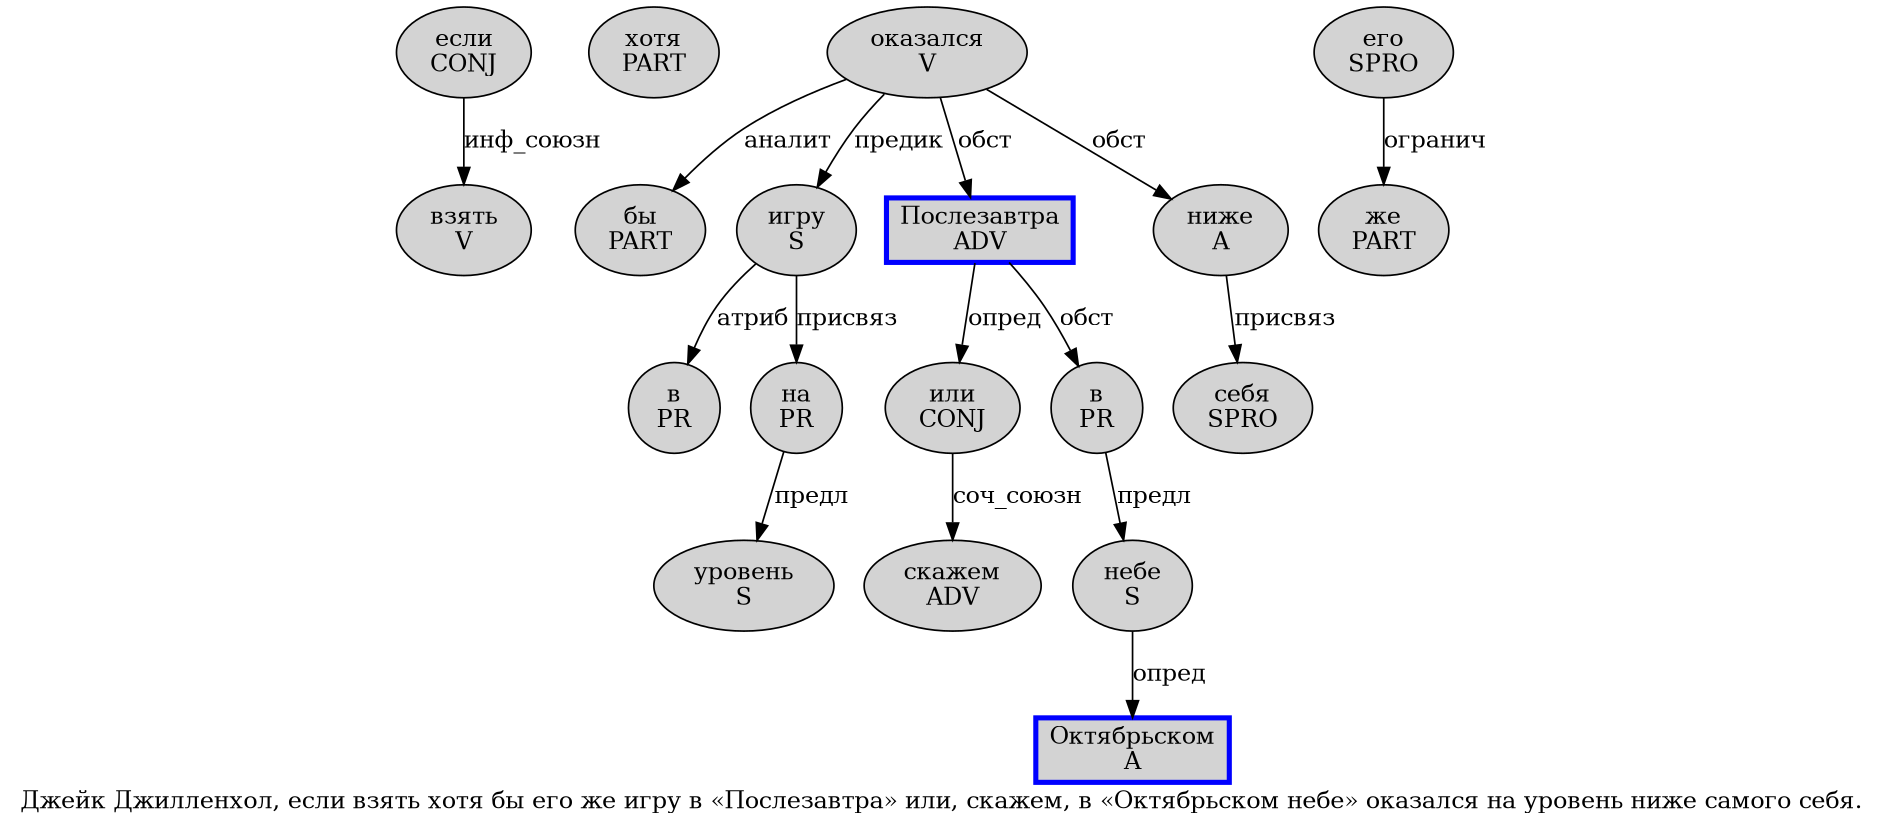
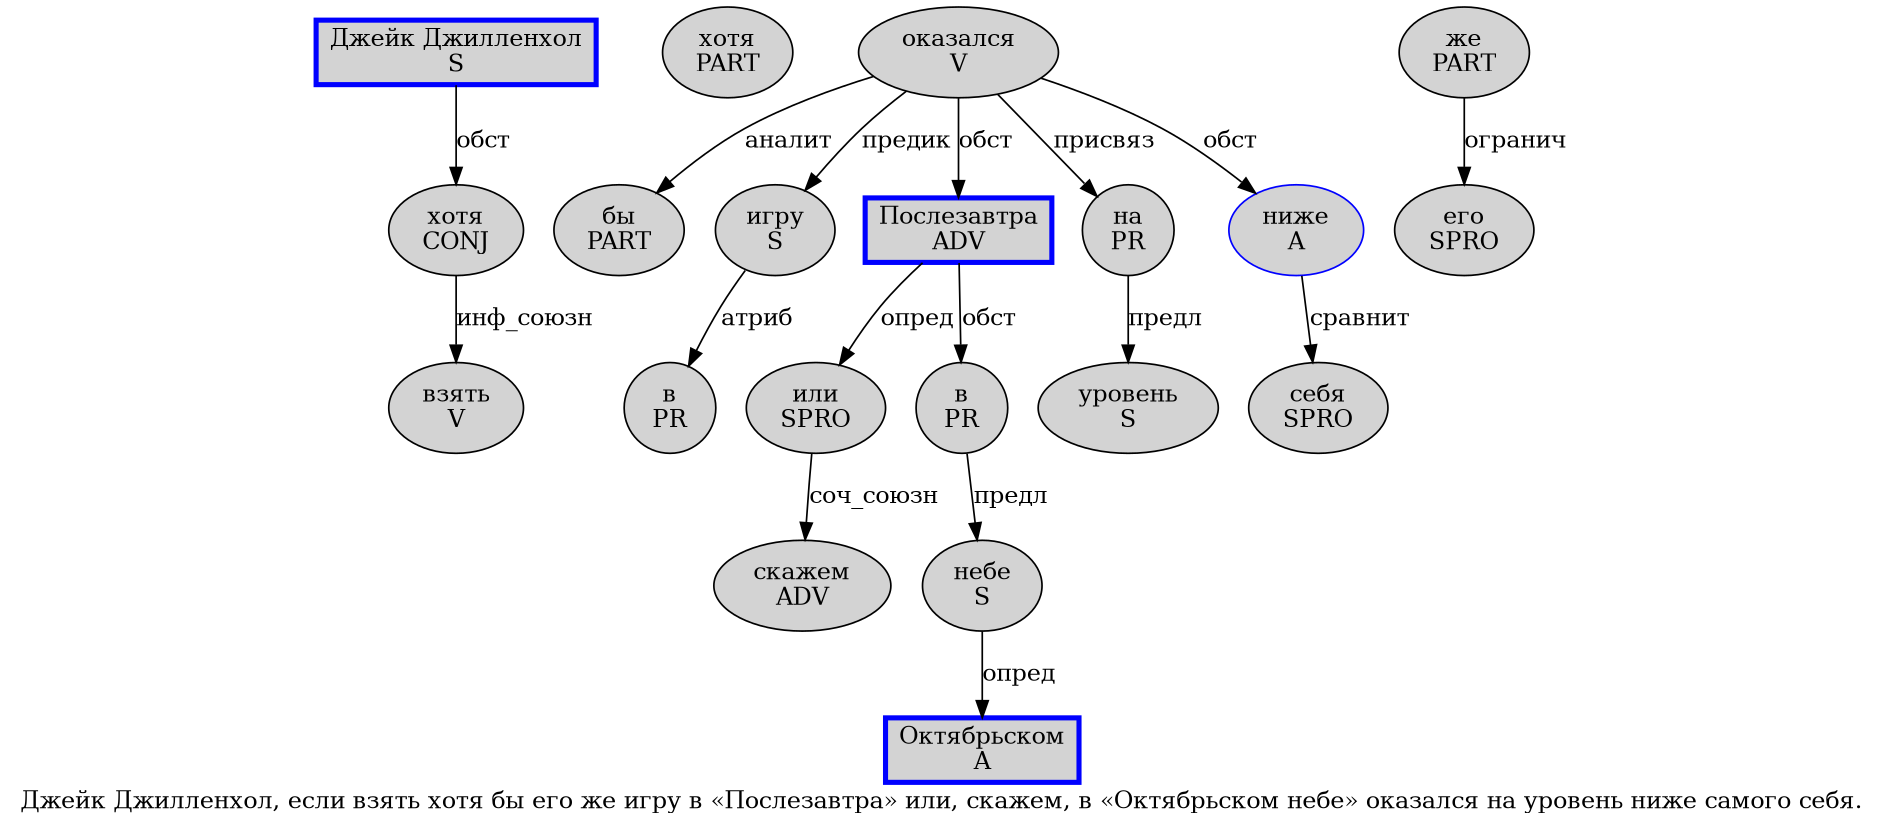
  digraph {
    label="Джейк Джилленхол, если взять хотя бы его же игру в «Послезавтра» или, скажем, в «Октябрьском небе» оказался на уровень ниже самого себя."
    node [fillcolor=lightgray penwidth=1 shape=ellipse style=filled]
-   n2 [label="если\nCONJ"]
+   n1 [color=blue label="Джейк Джилленхол\nS" penwidth=3 shape=box]
+   n2 [label="хотя\nCONJ"]
    n3 [label="взять\nV"]
    n4 [label="хотя\nPART"]
    n5 [label="бы\nPART"]
    n6 [label="его\nSPRO"]
    n7 [label="же\nPART"]
    n8 [label="игру\nS"]
    n9 [label="в\nPR"]
    n10 [color=blue label="Послезавтра\nADV" penwidth=3 shape=box]
-   n11 [label="или\nCONJ"]
+   n11 [label="или\nSPRO"]
    n12 [label="в\nPR"]
    n13 [label="скажем\nADV"]
    n14 [label="небе\nS"]
    n15 [color=blue label="Октябрьском\nA" penwidth=3 shape=box]
    n16 [label="оказался\nV"]
    n17 [label="на\nPR"]
-   n18 [label="ниже\nA"]
+   n18 [label="ниже\nA" color=blue]
    n19 [label="уровень\nS"]
    n20 [label="себя\nSPRO"]
+   n1 -> n2 [label="обст"]
    n2 -> n3 [label="инф_союзн"]
-   n6 -> n7 [label="огранич"]
+   n7 -> n6 [label="огранич"]
    n8 -> n9 [label="атриб"]
    n10 -> n11 [label="опред"]
    n10 -> n12 [label="обст"]
    n11 -> n13 [label="соч_союзн"]
    n12 -> n14 [label="предл"]
    n14 -> n15 [label="опред"]
    n16 -> n5 [label="аналит"]
    n16 -> n8 [label="предик"]
    n16 -> n10 [label="обст"]
-   n8 -> n17 [label="присвяз"]
+   n16 -> n17 [label="присвяз"]
    n16 -> n18 [label="обст"]
    n17 -> n19 [label="предл"]
-   n18 -> n20 [label="присвяз"]
+   n18 -> n20 [label="сравнит"]
  }
